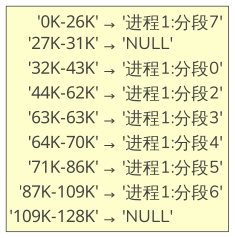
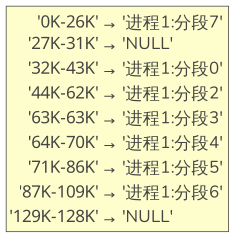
  digraph {
    nodesep=.1
    rankdir=LR
    ranksep=.3
    fontname=Nunito
-   n1 [color="#444443" fillcolor="#fefecd" fontcolor="#444443" fontname=Nunito height=.1 label=<<table BORDER="0" CELLPADDING="0" CELLBORDER="1" CELLSPACING="0"> <tr><td colspan="3" cellpadding="1" border="0" bgcolor="#fefecd"></td></tr><tr><td port="7_label" cellspacing="0" cellpadding="0" bgcolor="#fefecd" border="0" align="right"><font face="Microsoft Yahei" color="#444443" point-size="11">'0K-26K' </font></td> <td cellpadding="0" border="0" valign="bottom"><font color="#444443" point-size="9">&rarr;</font></td><td port="7" cellspacing="0" cellpadding="1" bgcolor="#fefecd" border="0" align="left"><font color="#444443" point-size="11"> '进程1:分段7'</font></td> </tr> <tr><td port="0_label" cellspacing="0" cellpadding="0" bgcolor="#fefecd" border="0" align="right"><font face="Microsoft Yahei" color="#444443" point-size="11">'27K-31K' </font></td> <td cellpadding="0" border="0" valign="bottom"><font color="#444443" point-size="9">&rarr;</font></td><td port="0" cellspacing="0" cellpadding="1" bgcolor="#fefecd" border="0" align="left"><font color="#444443" point-size="11"> 'NULL'</font></td> </tr> <tr><td colspan="3" cellpadding="1" border="0" bgcolor="#fefecd"></td></tr><tr><td port="1_label" cellspacing="0" cellpadding="0" bgcolor="#fefecd" border="0" align="right"><font face="Microsoft Yahei" color="#444443" point-size="11">'32K-43K' </font></td> <td cellpadding="0" border="0" valign="bottom"><font color="#444443" point-size="9">&rarr;</font></td><td port="1" cellspacing="0" cellpadding="1" bgcolor="#fefecd" border="0" align="left"><font color="#444443" point-size="11"> '进程1:分段0'</font></td> </tr> <tr><td colspan="3" cellpadding="1" border="0" bgcolor="#fefecd"></td></tr><tr><td port="2_label" cellspacing="0" cellpadding="0" bgcolor="#fefecd" border="0" align="right"><font face="Microsoft Yahei" color="#444443" point-size="11">'44K-62K' </font></td> <td cellpadding="0" border="0" valign="bottom"><font color="#444443" point-size="9">&rarr;</font></td><td port="2" cellspacing="0" cellpadding="1" bgcolor="#fefecd" border="0" align="left"><font color="#444443" point-size="11"> '进程1:分段2'</font></td> </tr> <tr><td colspan="3" cellpadding="1" border="0" bgcolor="#fefecd"></td></tr><tr><td port="3_label" cellspacing="0" cellpadding="0" bgcolor="#fefecd" border="0" align="right"><font face="Microsoft Yahei" color="#444443" point-size="11">'63K-63K' </font></td> <td cellpadding="0" border="0" valign="bottom"><font color="#444443" point-size="9">&rarr;</font></td><td port="3" cellspacing="0" cellpadding="1" bgcolor="#fefecd" border="0" align="left"><font color="#444443" point-size="11"> '进程1:分段3'</font></td> </tr> <tr><td colspan="3" cellpadding="1" border="0" bgcolor="#fefecd"></td></tr><tr><td port="4_label" cellspacing="0" cellpadding="0" bgcolor="#fefecd" border="0" align="right"><font face="Microsoft Yahei" color="#444443" point-size="11">'64K-70K' </font></td> <td cellpadding="0" border="0" valign="bottom"><font color="#444443" point-size="9">&rarr;</font></td><td port="4" cellspacing="0" cellpadding="1" bgcolor="#fefecd" border="0" align="left"><font color="#444443" point-size="11"> '进程1:分段4'</font></td> </tr> <tr><td colspan="3" cellpadding="1" border="0" bgcolor="#fefecd"></td></tr><tr><td port="5_label" cellspacing="0" cellpadding="0" bgcolor="#fefecd" border="0" align="right"><font face="Microsoft Yahei" color="#444443" point-size="11">'71K-86K' </font></td> <td cellpadding="0" border="0" valign="bottom"><font color="#444443" point-size="9">&rarr;</font></td><td port="5" cellspacing="0" cellpadding="1" bgcolor="#fefecd" border="0" align="left"><font color="#444443" point-size="11"> '进程1:分段5'</font></td> </tr> <tr><td colspan="3" cellpadding="1" border="0" bgcolor="#fefecd"></td></tr><tr><td port="6_label" cellspacing="0" cellpadding="0" bgcolor="#fefecd" border="0" align="right"><font face="Microsoft Yahei" color="#444443" point-size="11">'87K-109K' </font></td> <td cellpadding="0" border="0" valign="bottom"><font color="#444443" point-size="9">&rarr;</font></td><td port="6" cellspacing="0" cellpadding="1" bgcolor="#fefecd" border="0" align="left"><font color="#444443" point-size="11"> '进程1:分段6'</font></td> </tr> <tr><td colspan="3" cellpadding="1" border="0" bgcolor="#fefecd"></td></tr><tr><td port="8_label" cellspacing="0" cellpadding="0" bgcolor="#fefecd" border="0" align="right"><font face="Microsoft Yahei" color="#444443" point-size="11">'109K-128K' </font></td> <td cellpadding="0" border="0" valign="bottom"><font color="#444443" point-size="9">&rarr;</font></td><td port="8" cellspacing="0" cellpadding="1" bgcolor="#fefecd" border="0" align="left"><font color="#444443" point-size="11"> 'NULL'</font></td> </tr> </table> > margin=0.03 penwidth=0.5 shape=box style=filled width=.1]
+   n1 [color="#444443" fillcolor="#fefecd" fontcolor="#444443" fontname=Nunito height=.1 label=<<table BORDER="0" CELLPADDING="0" CELLBORDER="1" CELLSPACING="0"> <tr><td colspan="3" cellpadding="1" border="0" bgcolor="#fefecd"></td></tr><tr><td port="7_label" cellspacing="0" cellpadding="0" bgcolor="#fefecd" border="0" align="right"><font face="Microsoft Yahei" color="#444443" point-size="11">'0K-26K' </font></td> <td cellpadding="0" border="0" valign="bottom"><font color="#444443" point-size="9">&rarr;</font></td><td port="7" cellspacing="0" cellpadding="1" bgcolor="#fefecd" border="0" align="left"><font color="#444443" point-size="11"> '进程1:分段7'</font></td> </tr> <tr><td port="0_label" cellspacing="0" cellpadding="0" bgcolor="#fefecd" border="0" align="right"><font face="Microsoft Yahei" color="#444443" point-size="11">'27K-31K' </font></td> <td cellpadding="0" border="0" valign="bottom"><font color="#444443" point-size="9">&rarr;</font></td><td port="0" cellspacing="0" cellpadding="1" bgcolor="#fefecd" border="0" align="left"><font color="#444443" point-size="11"> 'NULL'</font></td> </tr> <tr><td colspan="3" cellpadding="1" border="0" bgcolor="#fefecd"></td></tr><tr><td port="1_label" cellspacing="0" cellpadding="0" bgcolor="#fefecd" border="0" align="right"><font face="Microsoft Yahei" color="#444443" point-size="11">'32K-43K' </font></td> <td cellpadding="0" border="0" valign="bottom"><font color="#444443" point-size="9">&rarr;</font></td><td port="1" cellspacing="0" cellpadding="1" bgcolor="#fefecd" border="0" align="left"><font color="#444443" point-size="11"> '进程1:分段0'</font></td> </tr> <tr><td colspan="3" cellpadding="1" border="0" bgcolor="#fefecd"></td></tr><tr><td port="2_label" cellspacing="0" cellpadding="0" bgcolor="#fefecd" border="0" align="right"><font face="Microsoft Yahei" color="#444443" point-size="11">'44K-62K' </font></td> <td cellpadding="0" border="0" valign="bottom"><font color="#444443" point-size="9">&rarr;</font></td><td port="2" cellspacing="0" cellpadding="1" bgcolor="#fefecd" border="0" align="left"><font color="#444443" point-size="11"> '进程1:分段2'</font></td> </tr> <tr><td colspan="3" cellpadding="1" border="0" bgcolor="#fefecd"></td></tr><tr><td port="3_label" cellspacing="0" cellpadding="0" bgcolor="#fefecd" border="0" align="right"><font face="Microsoft Yahei" color="#444443" point-size="11">'63K-63K' </font></td> <td cellpadding="0" border="0" valign="bottom"><font color="#444443" point-size="9">&rarr;</font></td><td port="3" cellspacing="0" cellpadding="1" bgcolor="#fefecd" border="0" align="left"><font color="#444443" point-size="11"> '进程1:分段3'</font></td> </tr> <tr><td colspan="3" cellpadding="1" border="0" bgcolor="#fefecd"></td></tr><tr><td port="4_label" cellspacing="0" cellpadding="0" bgcolor="#fefecd" border="0" align="right"><font face="Microsoft Yahei" color="#444443" point-size="11">'64K-70K' </font></td> <td cellpadding="0" border="0" valign="bottom"><font color="#444443" point-size="9">&rarr;</font></td><td port="4" cellspacing="0" cellpadding="1" bgcolor="#fefecd" border="0" align="left"><font color="#444443" point-size="11"> '进程1:分段4'</font></td> </tr> <tr><td colspan="3" cellpadding="1" border="0" bgcolor="#fefecd"></td></tr><tr><td port="5_label" cellspacing="0" cellpadding="0" bgcolor="#fefecd" border="0" align="right"><font face="Microsoft Yahei" color="#444443" point-size="11">'71K-86K' </font></td> <td cellpadding="0" border="0" valign="bottom"><font color="#444443" point-size="9">&rarr;</font></td><td port="5" cellspacing="0" cellpadding="1" bgcolor="#fefecd" border="0" align="left"><font color="#444443" point-size="11"> '进程1:分段5'</font></td> </tr> <tr><td colspan="3" cellpadding="1" border="0" bgcolor="#fefecd"></td></tr><tr><td port="6_label" cellspacing="0" cellpadding="0" bgcolor="#fefecd" border="0" align="right"><font face="Microsoft Yahei" color="#444443" point-size="11">'87K-109K' </font></td> <td cellpadding="0" border="0" valign="bottom"><font color="#444443" point-size="9">&rarr;</font></td><td port="6" cellspacing="0" cellpadding="1" bgcolor="#fefecd" border="0" align="left"><font color="#444443" point-size="11"> '进程1:分段6'</font></td> </tr> <tr><td colspan="3" cellpadding="1" border="0" bgcolor="#fefecd"></td></tr><tr><td port="8_label" cellspacing="0" cellpadding="0" bgcolor="#fefecd" border="0" align="right"><font face="Microsoft Yahei" color="#444443" point-size="11">'129K-128K' </font></td> <td cellpadding="0" border="0" valign="bottom"><font color="#444443" point-size="9">&rarr;</font></td><td port="8" cellspacing="0" cellpadding="1" bgcolor="#fefecd" border="0" align="left"><font color="#444443" point-size="11"> 'NULL'</font></td> </tr> </table> > margin=0.03 penwidth=0.5 shape=box style=filled width=.1]
  }
